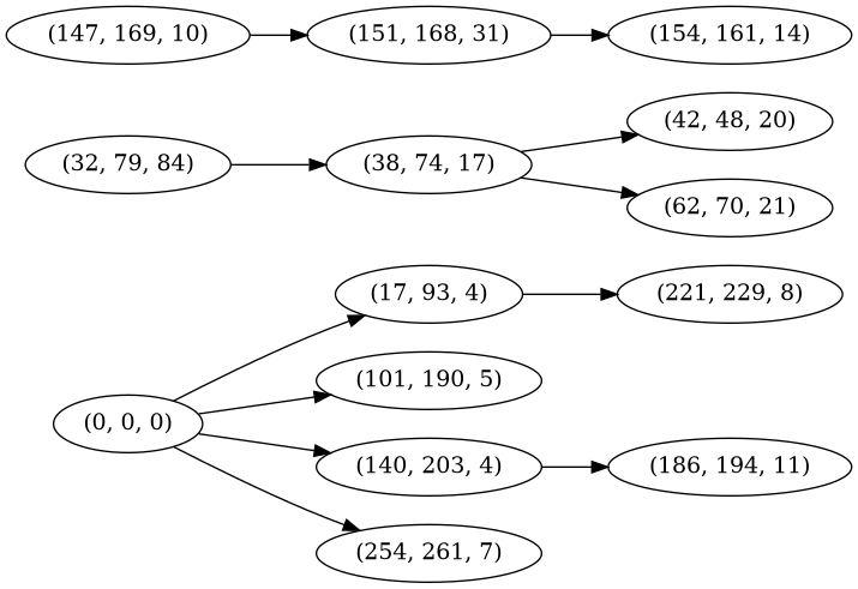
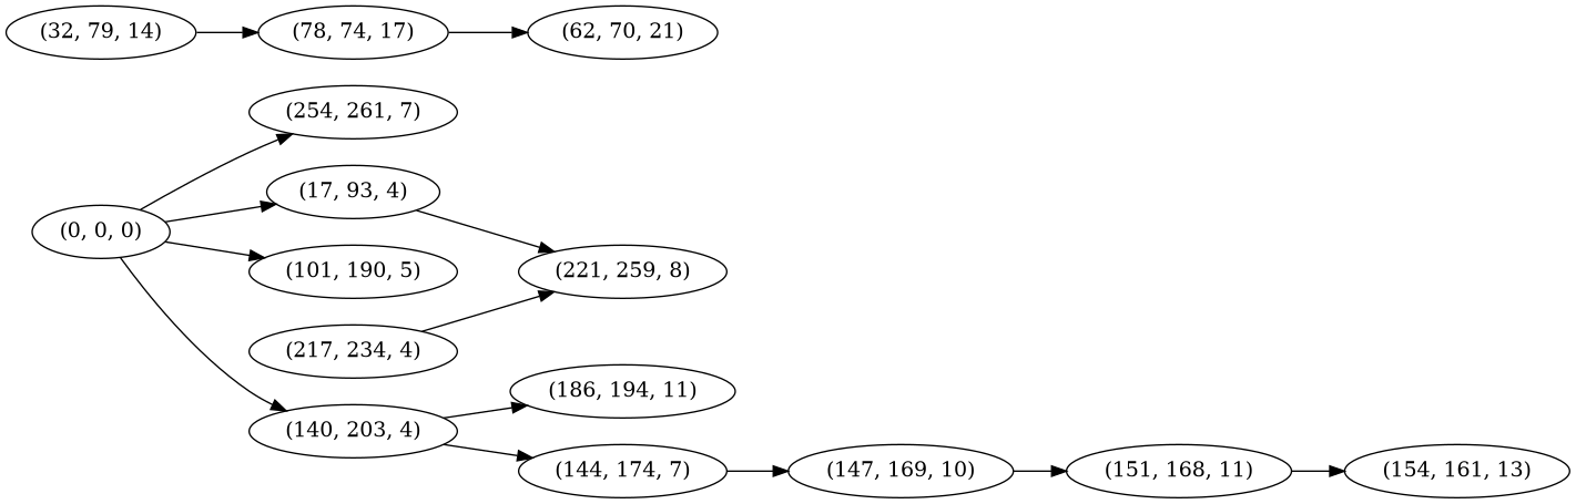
  digraph {
    fontname="DejaVu Serif"
    rankdir=LR
    node [fontname="DejaVu Serif"]
    edge [fontname="DejaVu Serif"]
    "(0, 0, 0)"
    "(17, 93, 4)"
    n3 [label="(101, 190, 5)"]
    "(140, 203, 4)"
    "(254, 261, 7)"
-   "(221, 229, 8)"
+   "(221, 229, 8)" [label="(221, 259, 8)"]
+   "(144, 174, 7)"
    "(186, 194, 11)"
-   "(32, 79, 14)" [label="(32, 79, 84)"]
-   "(38, 74, 17)"
-   "(42, 48, 20)"
+   "(217, 234, 4)"
+   "(32, 79, 14)"
+   "(38, 74, 17)" [label="(78, 74, 17)"]
    "(62, 70, 21)"
    "(147, 169, 10)"
-   "(151, 168, 11)" [label="(151, 168, 31)"]
-   "(154, 161, 14)"
+   "(151, 168, 11)"
+   "(154, 161, 14)" [label="(154, 161, 13)"]
    "(0, 0, 0)" -> "(17, 93, 4)"
    "(0, 0, 0)" -> n3
    "(0, 0, 0)" -> "(140, 203, 4)"
    "(0, 0, 0)" -> "(254, 261, 7)"
    "(17, 93, 4)" -> "(221, 229, 8)"
+   "(140, 203, 4)" -> "(144, 174, 7)"
    "(140, 203, 4)" -> "(186, 194, 11)"
+   "(144, 174, 7)" -> "(147, 169, 10)"
+   "(217, 234, 4)" -> "(221, 229, 8)"
    "(32, 79, 14)" -> "(38, 74, 17)"
-   "(38, 74, 17)" -> "(42, 48, 20)"
    "(38, 74, 17)" -> "(62, 70, 21)"
    "(147, 169, 10)" -> "(151, 168, 11)"
    "(151, 168, 11)" -> "(154, 161, 14)"
  }
